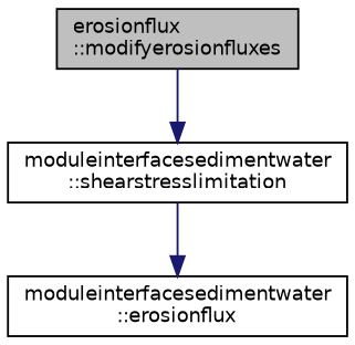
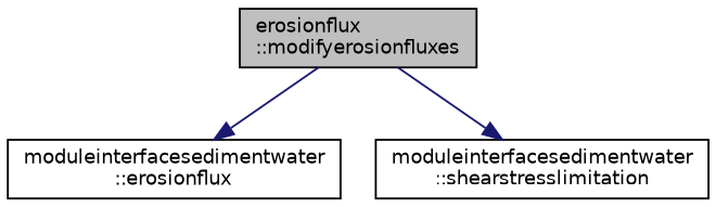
  digraph {
    rankdir=TB
    node [color=black fillcolor=white fontname=Helvetica fontsize=10 shape=record style=filled]
    edge [color=midnightblue fontname=Helvetica fontsize=10 labelfontname=Helvetica labelfontsize=10 style=solid]
    n1 [fillcolor=grey75 fontcolor=black height=0.2 label="erosionflux\l::modifyerosionfluxes" width=0.4]
    n2 [height=0.2 label="moduleinterfacesedimentwater\l::erosionflux" width=0.4]
    n3 [height=0.2 label="moduleinterfacesedimentwater\l::shearstresslimitation" width=0.4]
-   n3 -> n2
+   n1 -> n2
    n1 -> n3
  }
